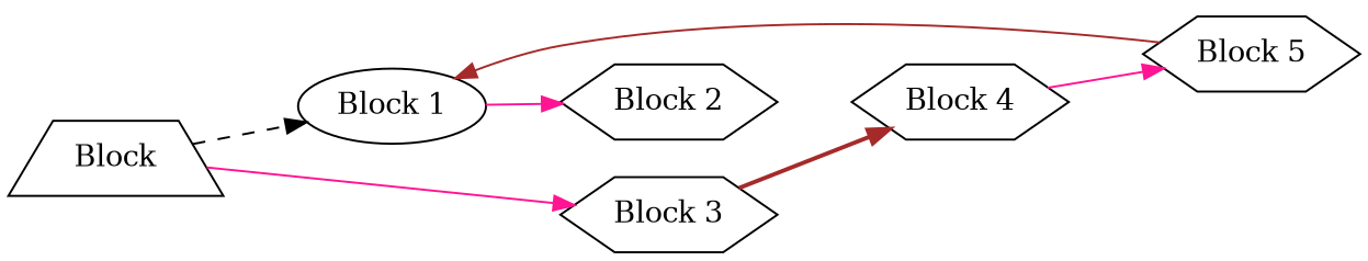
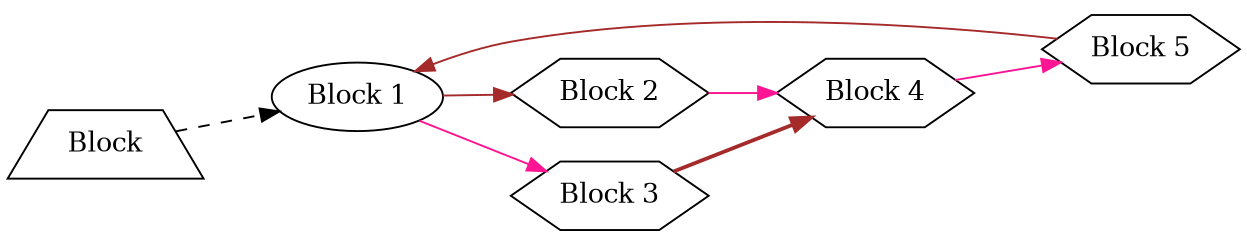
  digraph {
    rankdir=LR
    node [shape=hexagon]
    edge [color=brown style=solid]
    n1 [label=Block shape=trapezium]
    n2 [label="Block 1" shape=ellipse]
    n3 [label="Block 2"]
    n4 [label="Block 3"]
    n5 [label="Block 4"]
    n6 [label="Block 5"]
    n1 -> n2 [color=black style=dashed]
-   n2 -> n3 [color=deeppink]
-   n1 -> n4 [color=deeppink]
+   n2 -> n3
+   n2 -> n4 [color=deeppink]
+   n3 -> n5 [color=deeppink]
    n4 -> n5 [style=bold]
    n5 -> n6 [color=deeppink]
    n6 -> n2
  }
